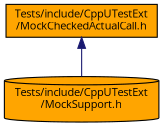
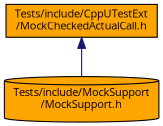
  digraph {
    fontname="Open Sans"
    node [color=black fillcolor=orange fontname="Open Sans" fontsize=10 style=filled]
    n1 [fontcolor=black height=0.2 label="Tests/include/CppUTestExt\l/MockCheckedActualCall.h" shape=box width=0.4]
-   n2 [height=0.2 label="Tests/include/CppUTestExt\l/MockSupport.h" shape=cylinder width=0.4]
+   n2 [height=0.2 label="Tests/include/MockSupport\l/MockSupport.h" shape=cylinder width=0.4]
    n1 -> n2 [color=midnightblue dir=back fontname="Open Sans" fontsize=10 labelfontname=Helvetica labelfontsize=10 style=solid]
  }
